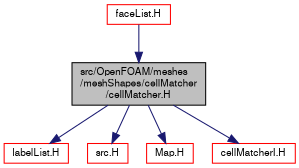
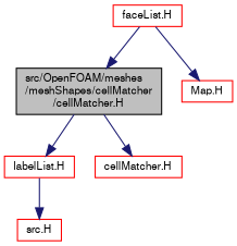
  digraph {
    node [color=red fontname=FreeSans fontsize=10 shape=record]
    edge [color=midnightblue fontname=FreeSans fontsize=10 labelfontname=FreeSans labelfontsize=10 style=solid]
    n1 [color=black fillcolor=grey75 fontcolor=black height=0.2 label="src/OpenFOAM/meshes\l/meshShapes/cellMatcher\l/cellMatcher.H" style=filled width=0.4]
    n2 [height=0.2 label="labelList.H" width=0.4]
    n3 [height=0.2 label="src.H" width=0.4]
    n4 [height=0.2 label="Map.H" width=0.4]
-   n5 [height=0.2 label="cellMatcherI.H" width=0.4]
+   n5 [height=0.2 label="cellMatcher.H" width=0.4]
    n6 [height=0.2 label="faceList.H" width=0.4]
    n1 -> n2
-   n1 -> n3
-   n1 -> n4
+   n2 -> n3
+   n6 -> n4
    n1 -> n5
    n6 -> n1
  }
